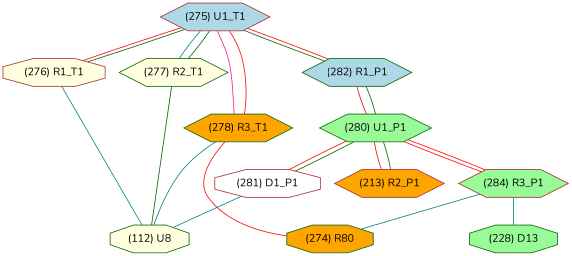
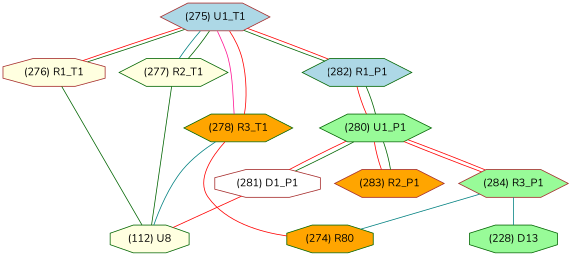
  graph {
    fontname=Nunito
    node [color=darkgreen fillcolor=lightyellow fontname=Nunito shape=hexagon style=filled]
    edge [color=red fontname=Nunito]
    n1 [color=brown fillcolor=lightblue label="(275) U1_T1"]
    n2 [color=brown label="(276) R1_T1" shape=octagon]
    n3 [label="(277) R2_T1"]
    n4 [fillcolor=orange label="(278) R3_T1"]
    n5 [fillcolor=lightblue label="(282) R1_P1"]
    n6 [label="(112) U8" shape=octagon]
    n7 [fillcolor=orange label="(274) R80" shape=octagon]
    n8 [fillcolor=palegreen label="(280) U1_P1"]
    n9 [color=brown fillcolor=white label="(281) D1_P1" shape=octagon]
-   n10 [color=brown fillcolor=orange label="(213) R2_P1"]
+   n10 [color=brown fillcolor=orange label="(283) R2_P1"]
    n11 [color=brown fillcolor=palegreen label="(284) R3_P1"]
    n12 [fillcolor=palegreen label="(228) D13" shape=octagon]
    n1 -- n2
    n1 -- n3 [color=teal]
    n1 -- n4 [color=deeppink]
    n1 -- n5 [color=darkgreen]
    n2 -- n1 [color=darkgreen]
-   n2 -- n6 [color=teal]
+   n2 -- n6 [color=darkgreen]
    n3 -- n1 [color=darkgreen]
    n3 -- n6 [color=darkgreen]
    n4 -- n1
    n4 -- n6 [color=teal]
    n4 -- n7
    n5 -- n1
    n5 -- n8
    n8 -- n5 [color=darkgreen]
    n8 -- n9
    n8 -- n10
    n8 -- n11
-   n9 -- n6 [color=teal]
+   n9 -- n6
    n9 -- n8 [color=darkgreen]
    n10 -- n8 [color=darkgreen]
    n11 -- n7 [color=teal]
    n11 -- n8
    n11 -- n12 [color=teal]
  }
